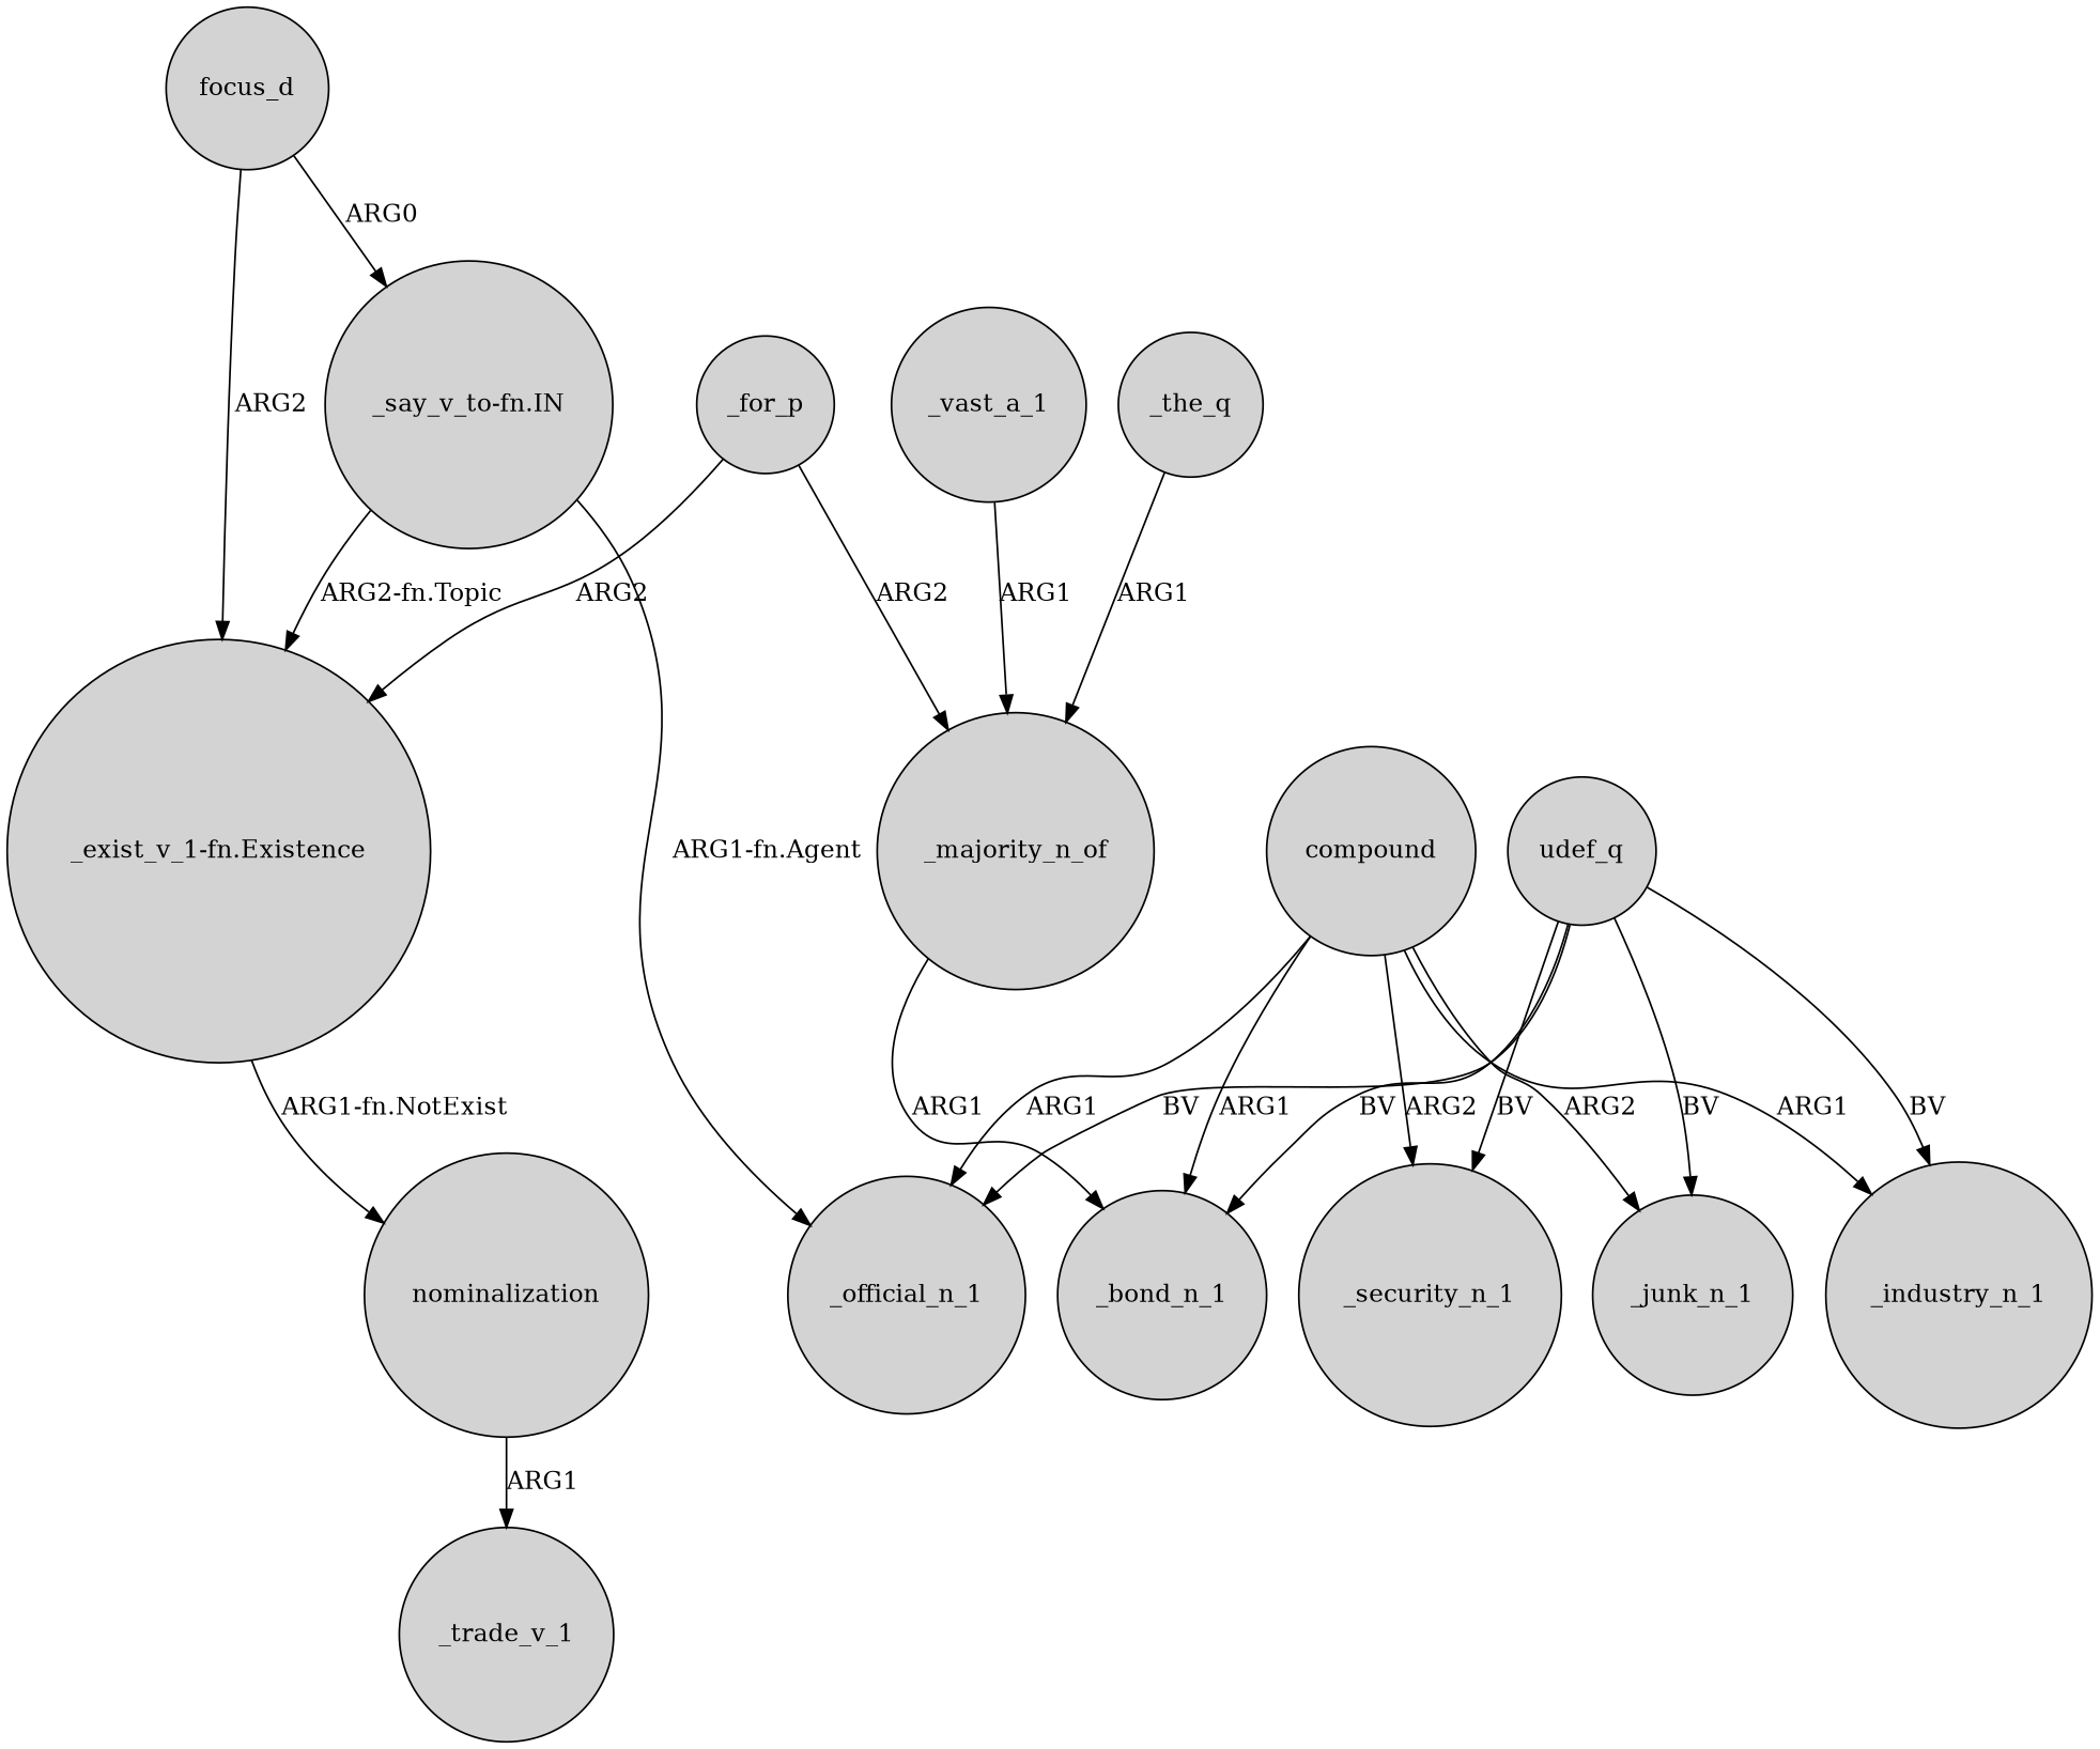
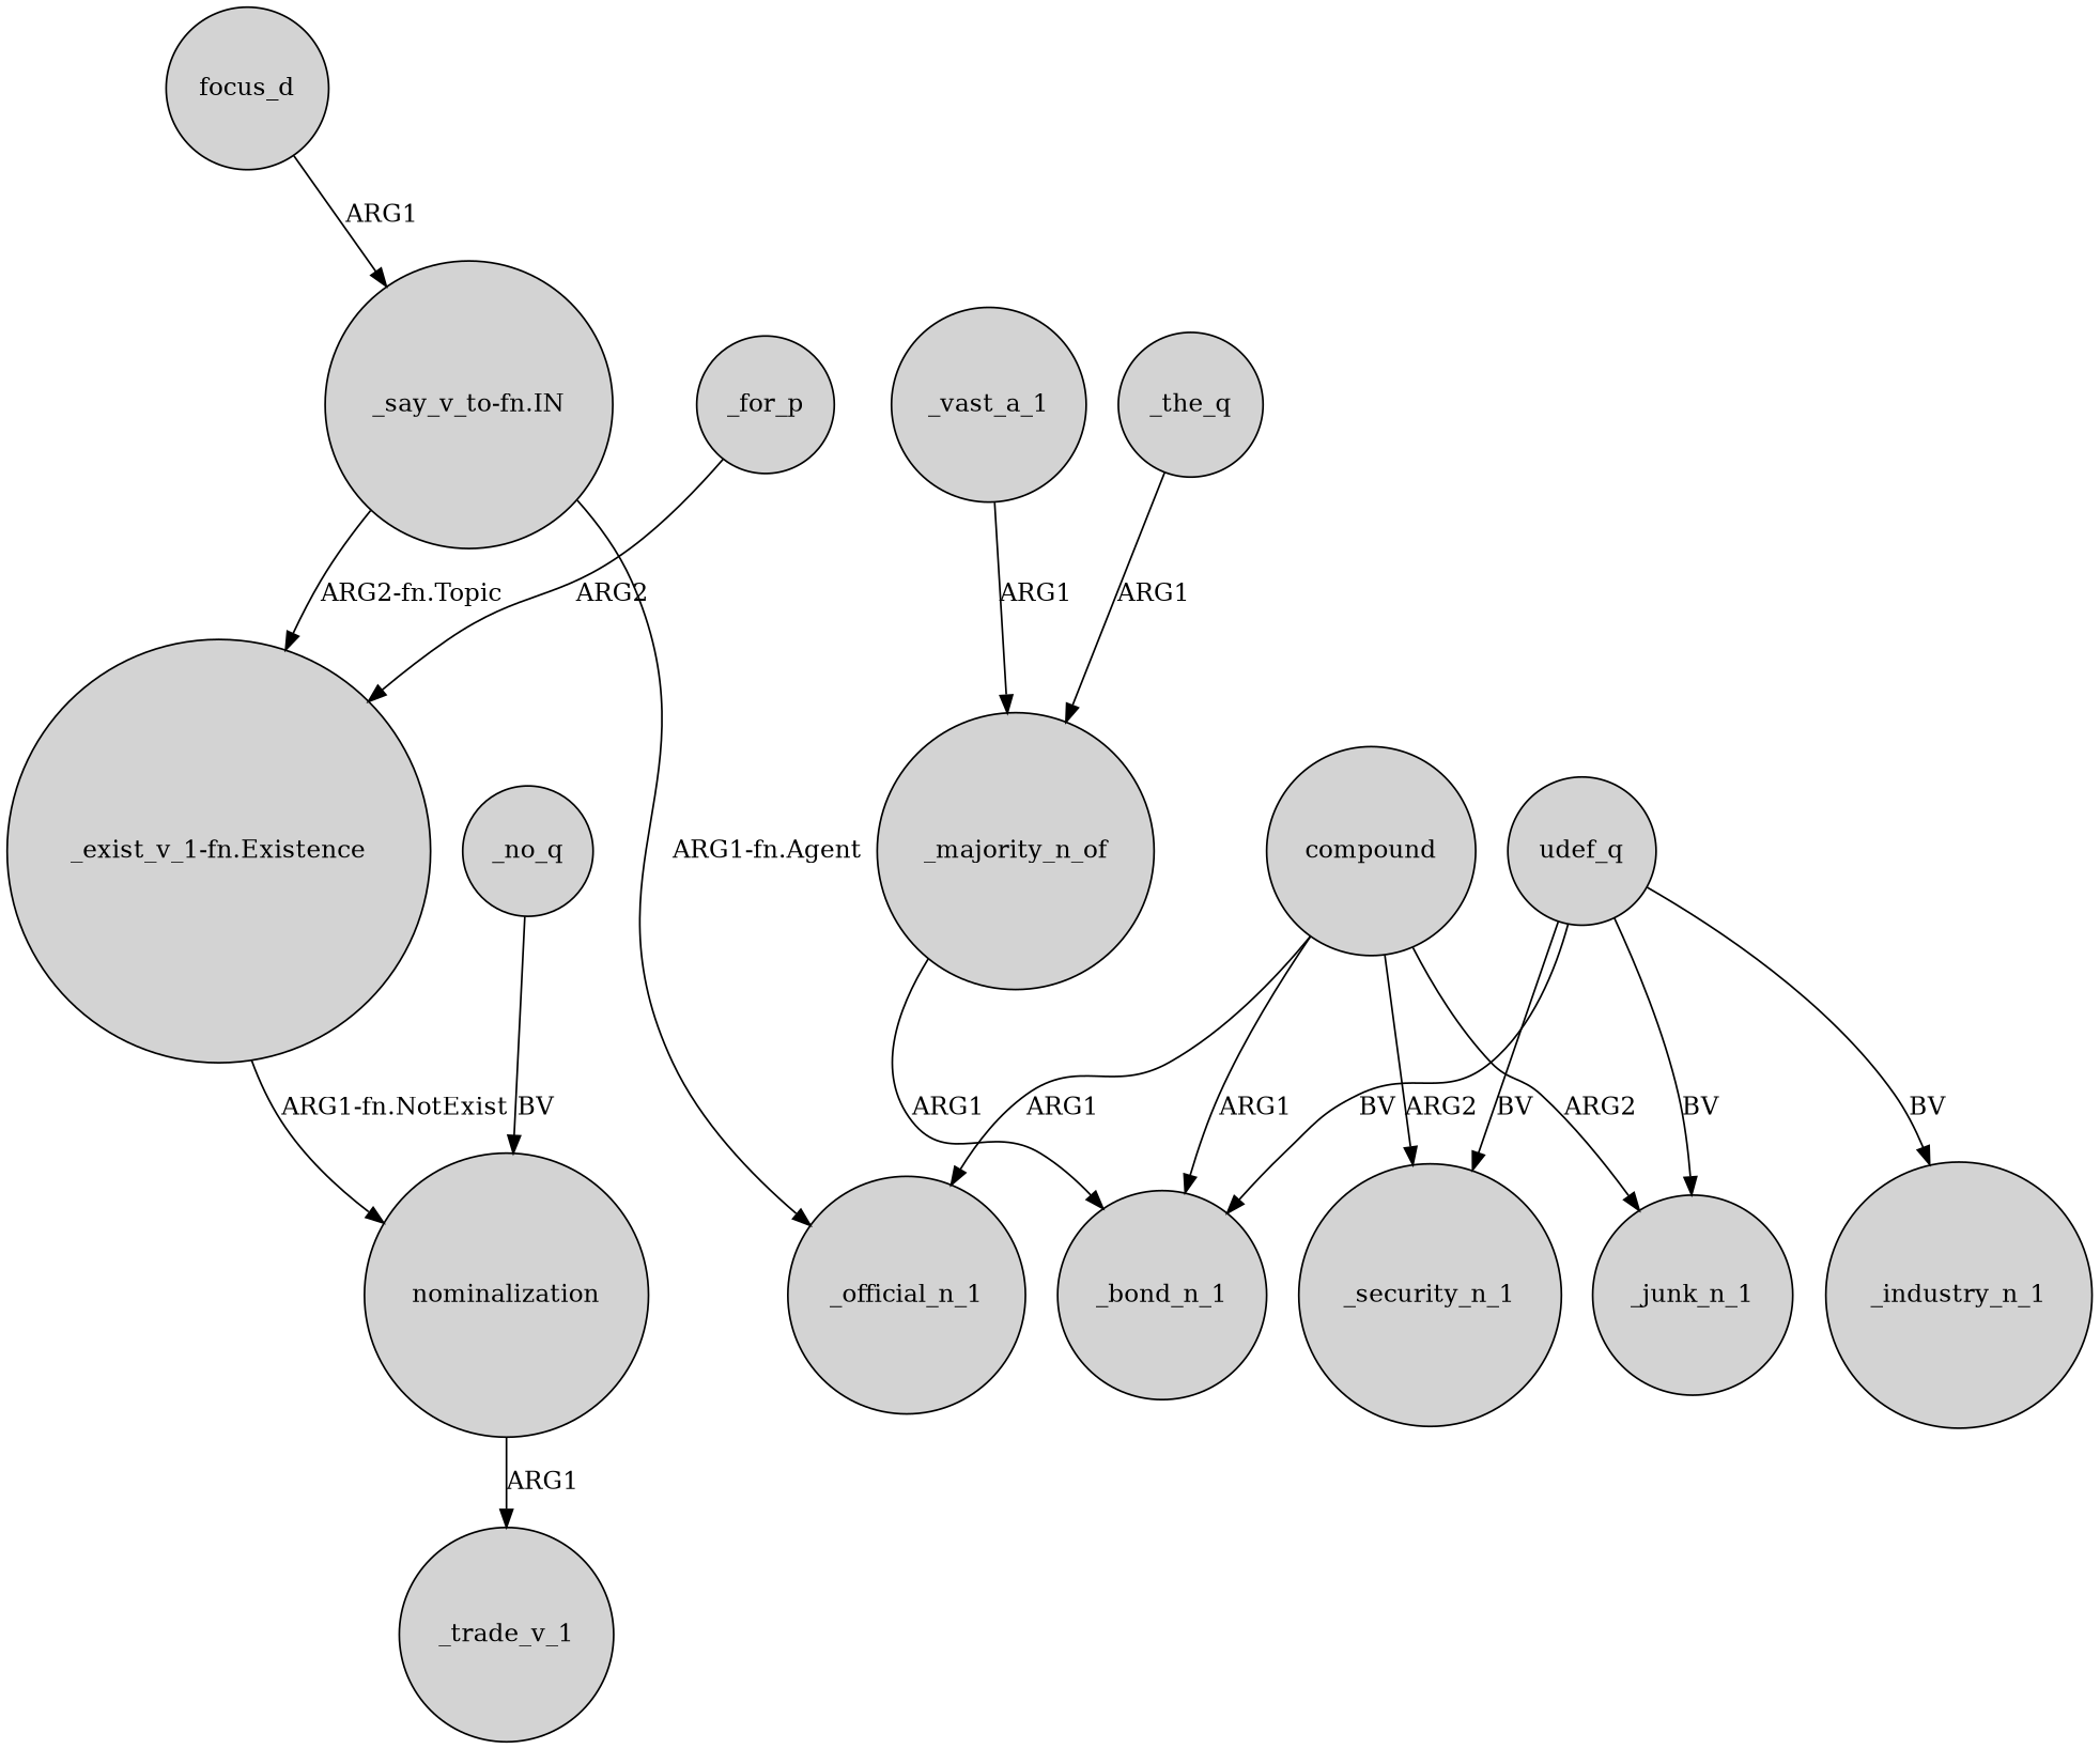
  digraph {
    node [shape=circle style=filled]
    "_say_v_to-fn.IN"
    "_exist_v_1-fn.Existence"
    _official_n_1
    nominalization
    _trade_v_1
    compound
    _security_n_1
    _bond_n_1
    _industry_n_1
    _junk_n_1
    _the_q
    _majority_n_of
+   _no_q
    focus_d
    _vast_a_1
    udef_q
    _for_p
    "_say_v_to-fn.IN" -> "_exist_v_1-fn.Existence" [label="ARG2-fn.Topic"]
    "_say_v_to-fn.IN" -> _official_n_1 [label="ARG1-fn.Agent"]
    "_exist_v_1-fn.Existence" -> nominalization [label="ARG1-fn.NotExist"]
    nominalization -> _trade_v_1 [label=ARG1]
    compound -> _official_n_1 [label=ARG1]
    compound -> _security_n_1 [label=ARG2]
    compound -> _bond_n_1 [label=ARG1]
-   compound -> _industry_n_1 [label=ARG1]
    compound -> _junk_n_1 [label=ARG2]
    _the_q -> _majority_n_of [label=ARG1]
    _majority_n_of -> _bond_n_1 [label=ARG1]
-   focus_d -> "_say_v_to-fn.IN" [label=ARG0]
-   focus_d -> "_exist_v_1-fn.Existence" [label=ARG2]
+   _no_q -> nominalization [label=BV]
+   focus_d -> "_say_v_to-fn.IN" [label=ARG1]
    _vast_a_1 -> _majority_n_of [label=ARG1]
-   udef_q -> _official_n_1 [label=BV]
    udef_q -> _security_n_1 [label=BV]
    udef_q -> _bond_n_1 [label=BV]
    udef_q -> _industry_n_1 [label=BV]
    udef_q -> _junk_n_1 [label=BV]
    _for_p -> "_exist_v_1-fn.Existence" [label=ARG2]
-   _for_p -> _majority_n_of [label=ARG2]
  }
